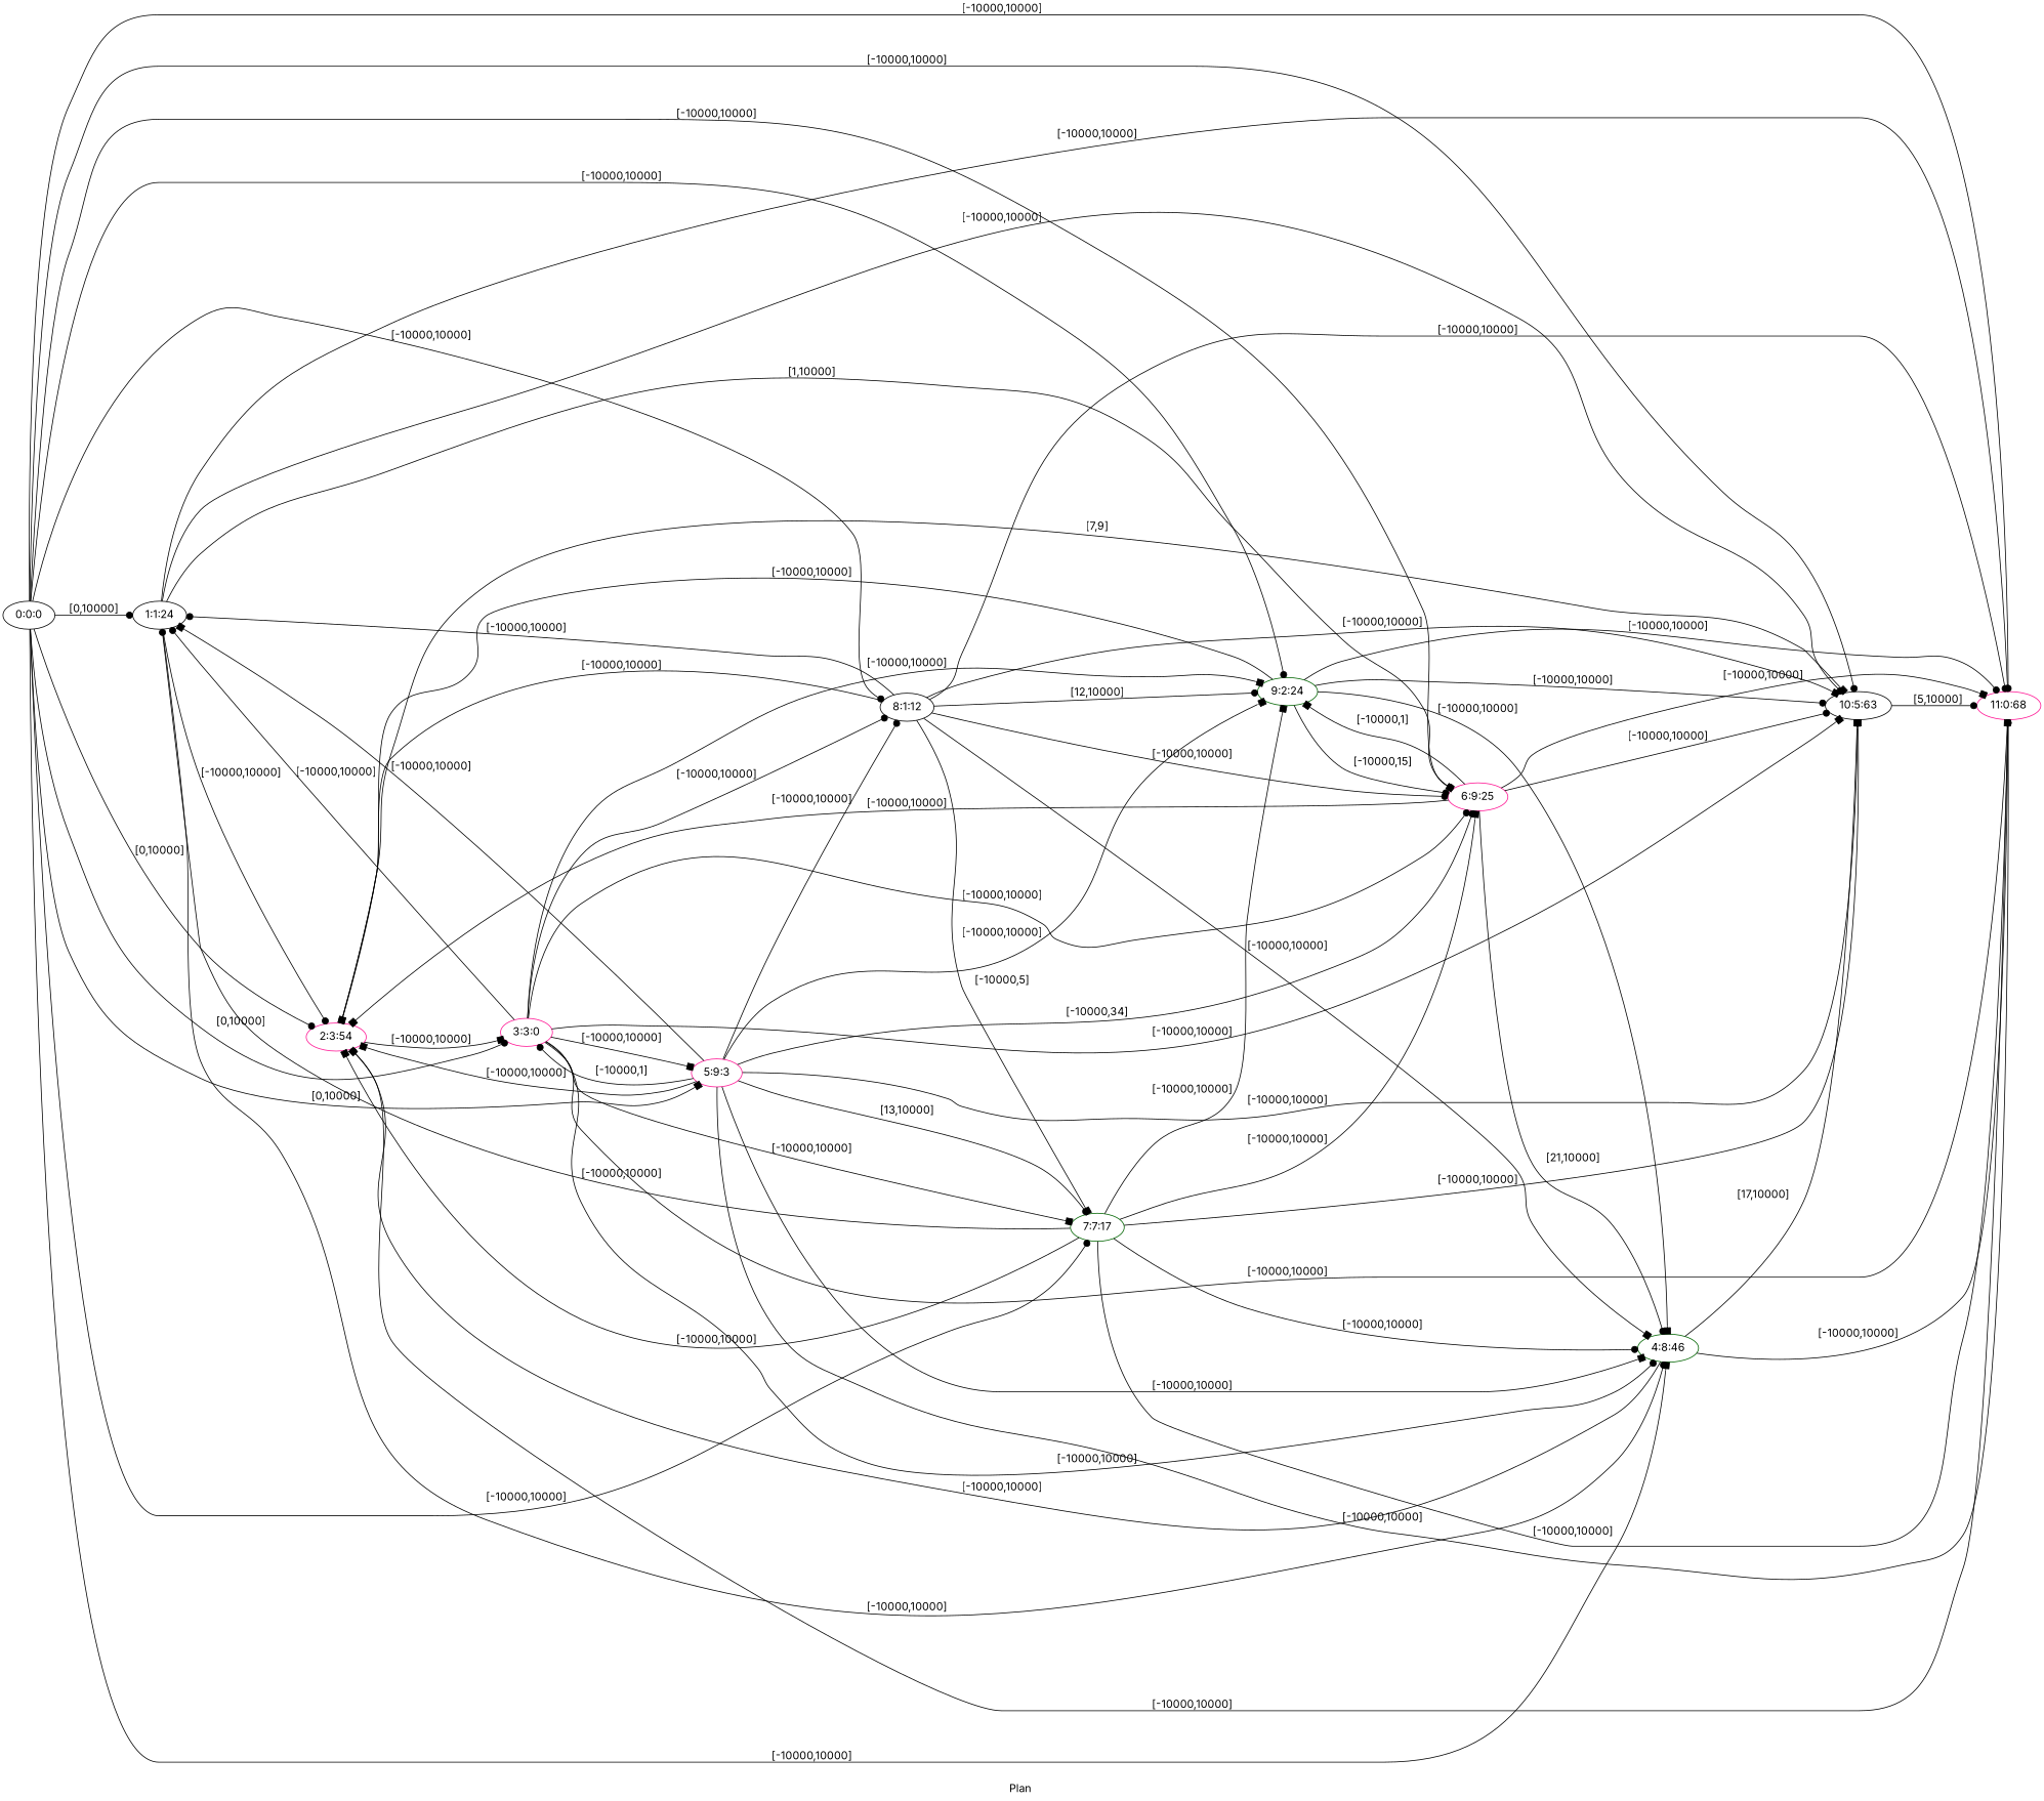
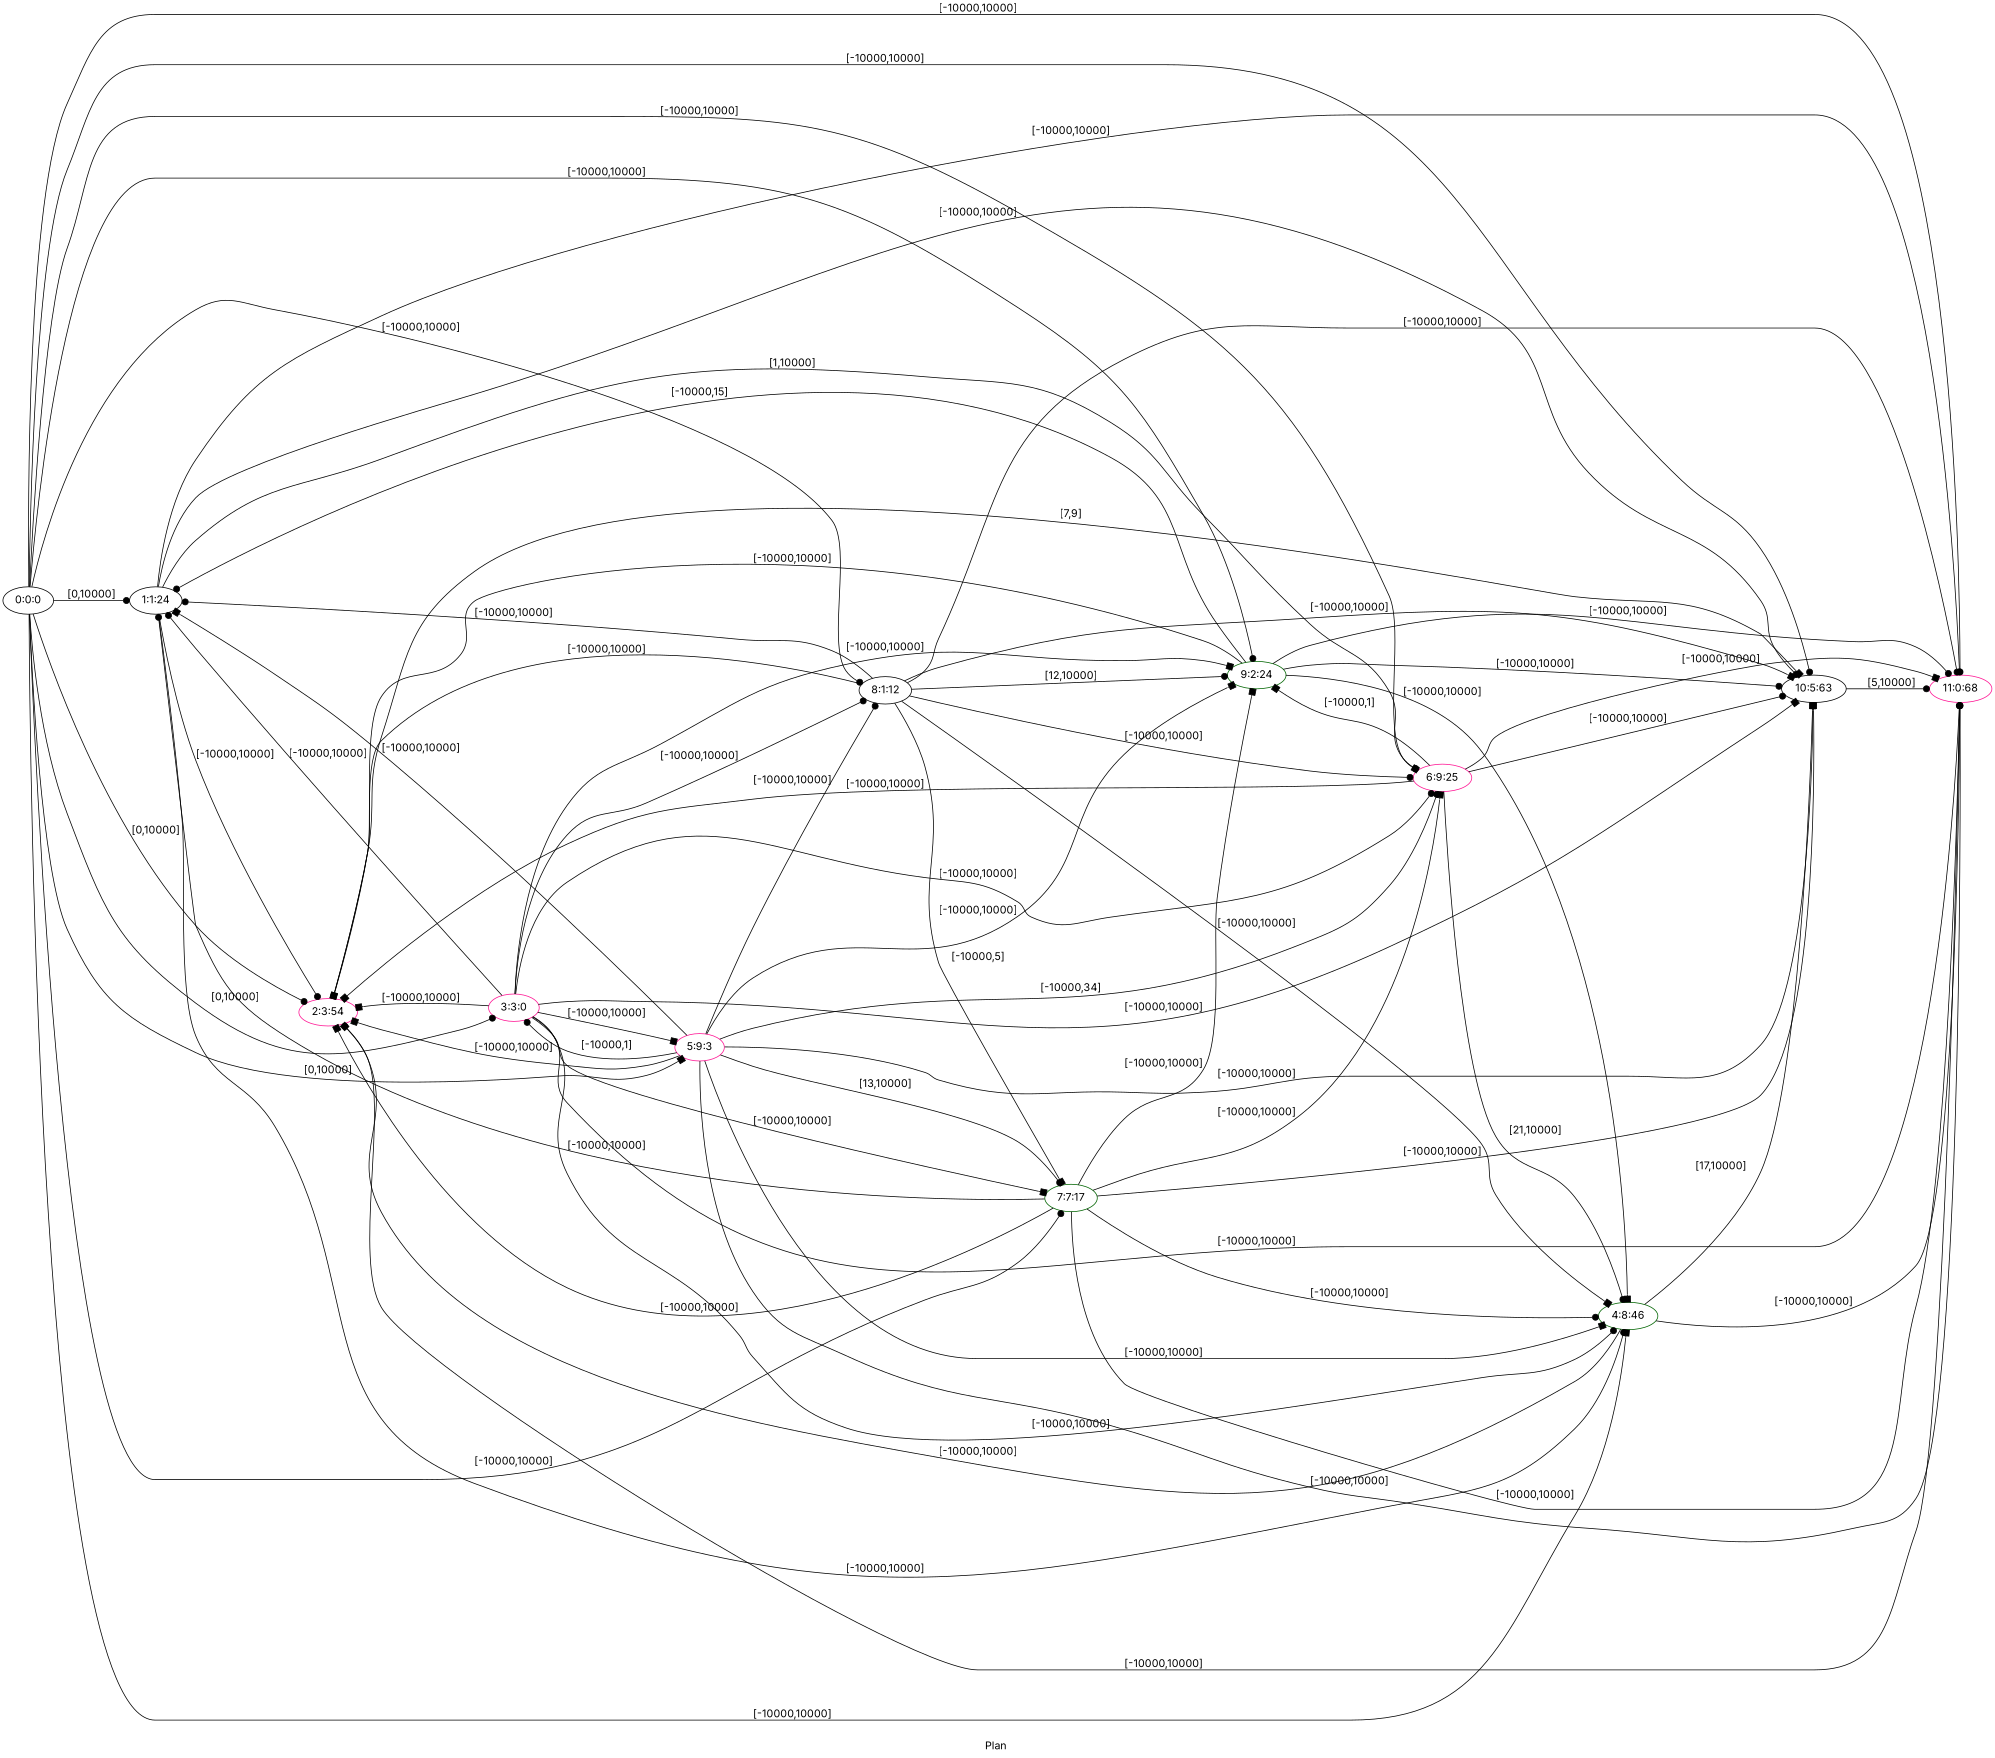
  digraph {
    fldt=0.381629
    fontname=Inter
    label="Plan "
    nodesep=.45
    rankdir=LR
    node [color=deeppink fontname=Inter]
    edge [arrowhead=dot fontname=Inter]
    "0:0:0" [color=black]
    "1:1:24" [color=black]
    "2:3:54"
    "3:3:0"
    "4:8:46" [color=darkgreen]
    "5:9:3"
    "6:9:25"
    "7:7:17" [color=darkgreen]
    n9 [color=black label="8:1:12"]
    "9:2:24" [color=darkgreen]
    "10:5:63" [color=black]
    "11:0:68"
    "0:0:0" -> "1:1:24" [label="[0,10000]"]
    "0:0:0" -> "2:3:54" [label="[0,10000]"]
    "0:0:0" -> "3:3:0" [label="[0,10000]"]
    "0:0:0" -> "4:8:46" [arrowhead=box label="[-10000,10000]"]
    "0:0:0" -> "5:9:3" [arrowhead=box label="[0,10000]"]
    "0:0:0" -> "6:9:25" [arrowhead=box label="[-10000,10000]"]
    "0:0:0" -> "7:7:17" [label="[-10000,10000]"]
    "0:0:0" -> n9 [label="[-10000,10000]"]
    "0:0:0" -> "9:2:24" [label="[-10000,10000]"]
    "0:0:0" -> "10:5:63" [label="[-10000,10000]"]
    "0:0:0" -> "11:0:68" [label="[-10000,10000]"]
    "1:1:24" -> "2:3:54" [label="[-10000,10000]"]
    "1:1:24" -> "4:8:46" [label="[-10000,10000]"]
    "1:1:24" -> "6:9:25" [label="[1,10000]"]
    "1:1:24" -> "10:5:63" [label="[-10000,10000]"]
    "1:1:24" -> "11:0:68" [label="[-10000,10000]"]
    "2:3:54" -> "10:5:63" [arrowhead=box label="[7,9]"]
    "3:3:0" -> "1:1:24" [label="[-10000,10000]"]
-   "2:3:54" -> "3:3:0" [arrowhead=box label="[-10000,10000]"]
+   "3:3:0" -> "2:3:54" [arrowhead=box label="[-10000,10000]"]
    "3:3:0" -> "4:8:46" [label="[-10000,10000]"]
    "3:3:0" -> "5:9:3" [arrowhead=box label="[-10000,10000]"]
    "3:3:0" -> "6:9:25" [label="[-10000,10000]"]
    "3:3:0" -> "7:7:17" [arrowhead=box label="[-10000,10000]"]
    "3:3:0" -> n9 [label="[-10000,10000]"]
    "3:3:0" -> "9:2:24" [arrowhead=box label="[-10000,10000]"]
    "3:3:0" -> "10:5:63" [arrowhead=box label="[-10000,10000]"]
-   "3:3:0" -> "11:0:68" [arrowhead=box label="[-10000,10000]"]
+   "3:3:0" -> "11:0:68" [label="[-10000,10000]"]
    "4:8:46" -> "2:3:54" [arrowhead=box label="[-10000,10000]"]
    "4:8:46" -> "10:5:63" [arrowhead=box label="[17,10000]"]
    "4:8:46" -> "11:0:68" [label="[-10000,10000]"]
    "5:9:3" -> "1:1:24" [arrowhead=box label="[-10000,10000]"]
    "5:9:3" -> "2:3:54" [arrowhead=box label="[-10000,10000]"]
    "5:9:3" -> "3:3:0" [label="[-10000,1]"]
    "5:9:3" -> "4:8:46" [arrowhead=box label="[-10000,10000]"]
    "5:9:3" -> "6:9:25" [label="[-10000,34]"]
    "5:9:3" -> "7:7:17" [label="[13,10000]"]
    "5:9:3" -> n9 [label="[-10000,10000]"]
    "5:9:3" -> "9:2:24" [arrowhead=box label="[-10000,10000]"]
    "5:9:3" -> "10:5:63" [arrowhead=box label="[-10000,10000]"]
    "5:9:3" -> "11:0:68" [label="[-10000,10000]"]
    "6:9:25" -> "2:3:54" [arrowhead=box label="[-10000,10000]"]
    "6:9:25" -> "4:8:46" [label="[21,10000]"]
    "6:9:25" -> "9:2:24" [arrowhead=box label="[-10000,1]"]
    "6:9:25" -> "10:5:63" [label="[-10000,10000]"]
    "6:9:25" -> "11:0:68" [arrowhead=box label="[-10000,10000]"]
    "7:7:17" -> "1:1:24" [label="[-10000,10000]"]
    "7:7:17" -> "2:3:54" [arrowhead=box label="[-10000,10000]"]
    "7:7:17" -> "4:8:46" [label="[-10000,10000]"]
    "7:7:17" -> "6:9:25" [arrowhead=box label="[-10000,10000]"]
    "7:7:17" -> "9:2:24" [arrowhead=box label="[-10000,10000]"]
    "7:7:17" -> "10:5:63" [arrowhead=box label="[-10000,10000]"]
    "7:7:17" -> "11:0:68" [label="[-10000,10000]"]
    n9 -> "1:1:24" [label="[-10000,10000]"]
    n9 -> "2:3:54" [arrowhead=box label="[-10000,10000]"]
    n9 -> "4:8:46" [arrowhead=box label="[-10000,10000]"]
    n9 -> "6:9:25" [label="[-10000,10000]"]
    n9 -> "7:7:17" [arrowhead=box label="[-10000,5]"]
    n9 -> "9:2:24" [label="[12,10000]"]
    n9 -> "10:5:63" [arrowhead=box label="[-10000,10000]"]
    n9 -> "11:0:68" [label="[-10000,10000]"]
    "9:2:24" -> "2:3:54" [arrowhead=box label="[-10000,10000]"]
    "9:2:24" -> "4:8:46" [arrowhead=box label="[-10000,10000]"]
-   "9:2:24" -> "6:9:25" [label="[-10000,15]"]
+   "9:2:24" -> "1:1:24" [label="[-10000,15]"]
    "9:2:24" -> "10:5:63" [label="[-10000,10000]"]
    "9:2:24" -> "11:0:68" [label="[-10000,10000]"]
    "10:5:63" -> "11:0:68" [label="[5,10000]"]
    "11:0:68" -> "2:3:54" [label="[-10000,10000]"]
  }
